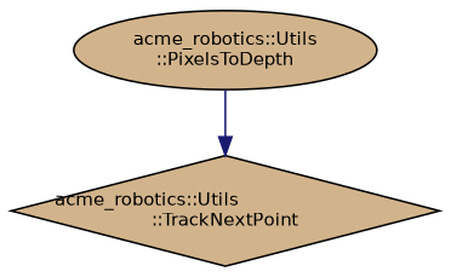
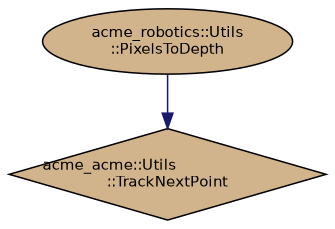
  digraph {
    rankdir=TB
    node [color=black fillcolor=tan fontname=Helvetica fontsize=10 style=filled]
    n1 [fontcolor=black height=0.2 label="acme_robotics::Utils\l::PixelsToDepth" shape=ellipse width=0.4]
-   n2 [height=0.2 label="acme_robotics::Utils\l::TrackNextPoint" shape=diamond width=0.4]
+   n2 [height=0.2 label="acme_acme::Utils\l::TrackNextPoint" shape=diamond width=0.4]
    n1 -> n2 [color=midnightblue fontname=Helvetica fontsize=10 labelfontname=Helvetica labelfontsize=10 style=solid]
  }
